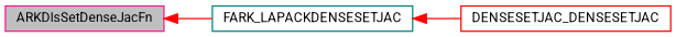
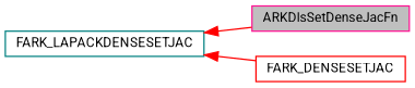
  digraph {
    fontname=Roboto
    rankdir=LR
    node [fillcolor=white fontname=Roboto fontsize=10 shape=record style=filled]
    edge [color=red dir=back fontname=Roboto fontsize=10 labelfontname=Helvetica labelfontsize=10 style=solid]
    n1 [color=deeppink fillcolor=grey75 fontcolor=black height=0.2 label=ARKDlsSetDenseJacFn width=0.4]
    n2 [color=teal height=0.2 label=FARK_LAPACKDENSESETJAC width=0.4]
-   n3 [color=red height=0.2 label=DENSESETJAC_DENSESETJAC width=0.4]
-   n1 -> n2
+   n3 [color=red height=0.2 label=FARK_DENSESETJAC width=0.4]
+   n2 -> n1
    n2 -> n3
  }
